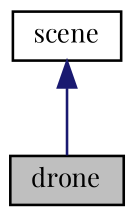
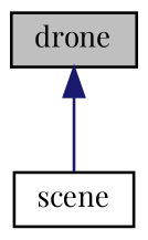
  digraph {
    fontname="Playfair Display"
    node [color=black fontname="Playfair Display" fontsize=10 shape=record style=filled]
    n1 [fillcolor=grey75 fontcolor=black height=0.2 label=drone width=0.4]
    n2 [fillcolor=white height=0.2 label=scene width=0.4]
-   n2 -> n1 [color=midnightblue dir=back fontname="Playfair Display" fontsize=10 labelfontname=Helvetica labelfontsize=10 style=solid]
+   n1 -> n2 [color=midnightblue dir=back fontname="Playfair Display" fontsize=10 labelfontname=Helvetica labelfontsize=10 style=solid]
  }
